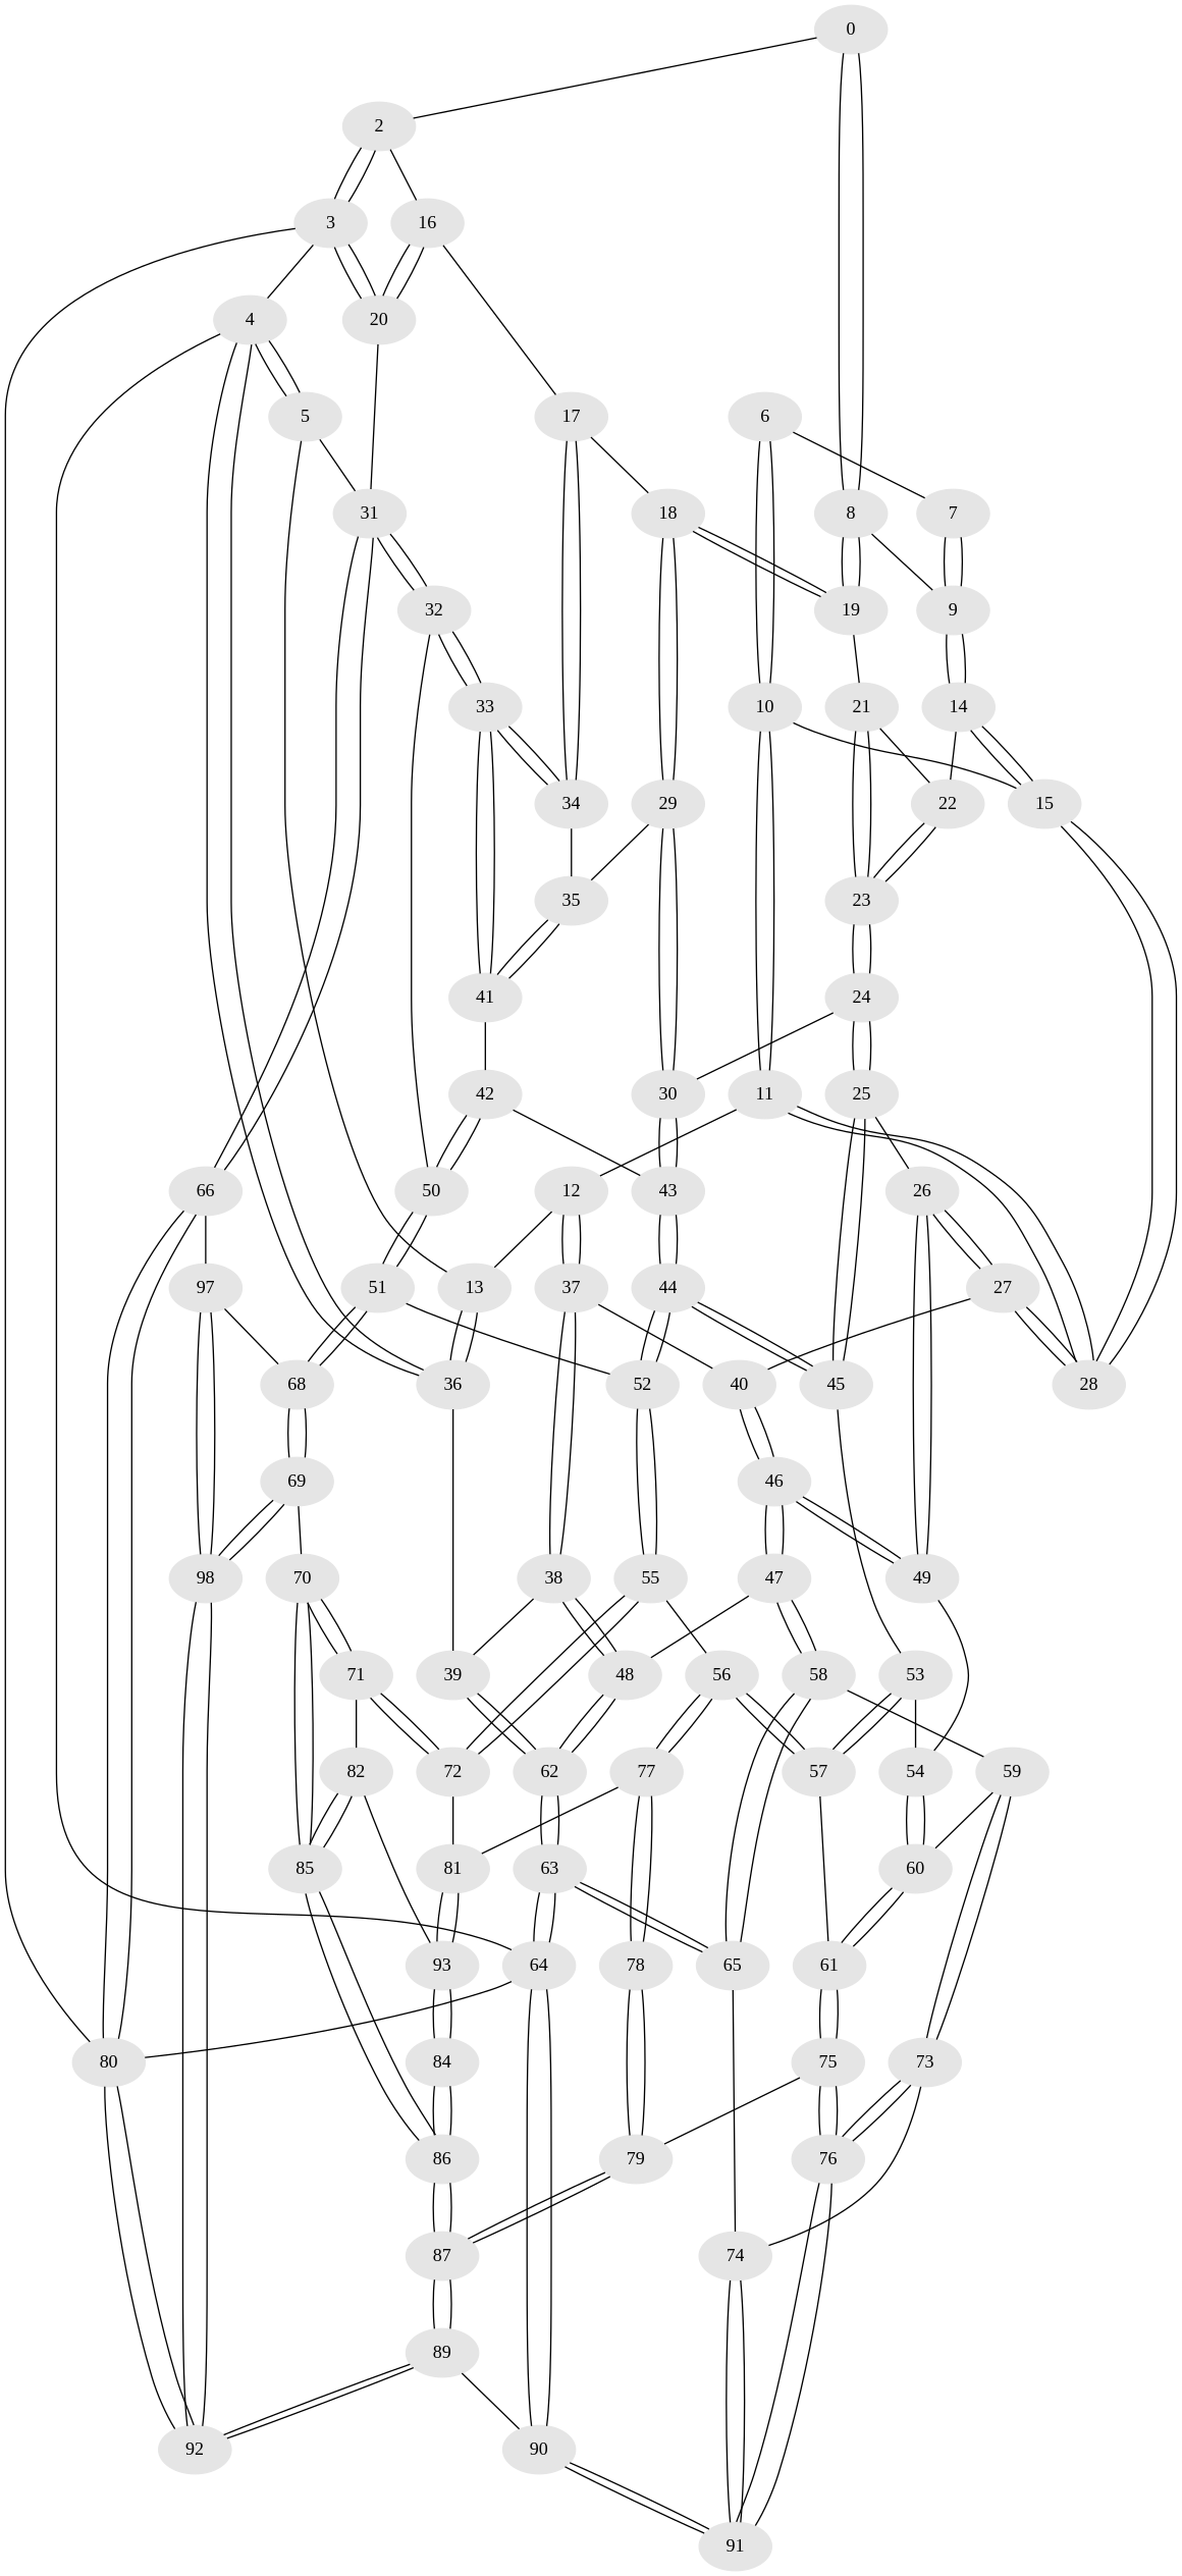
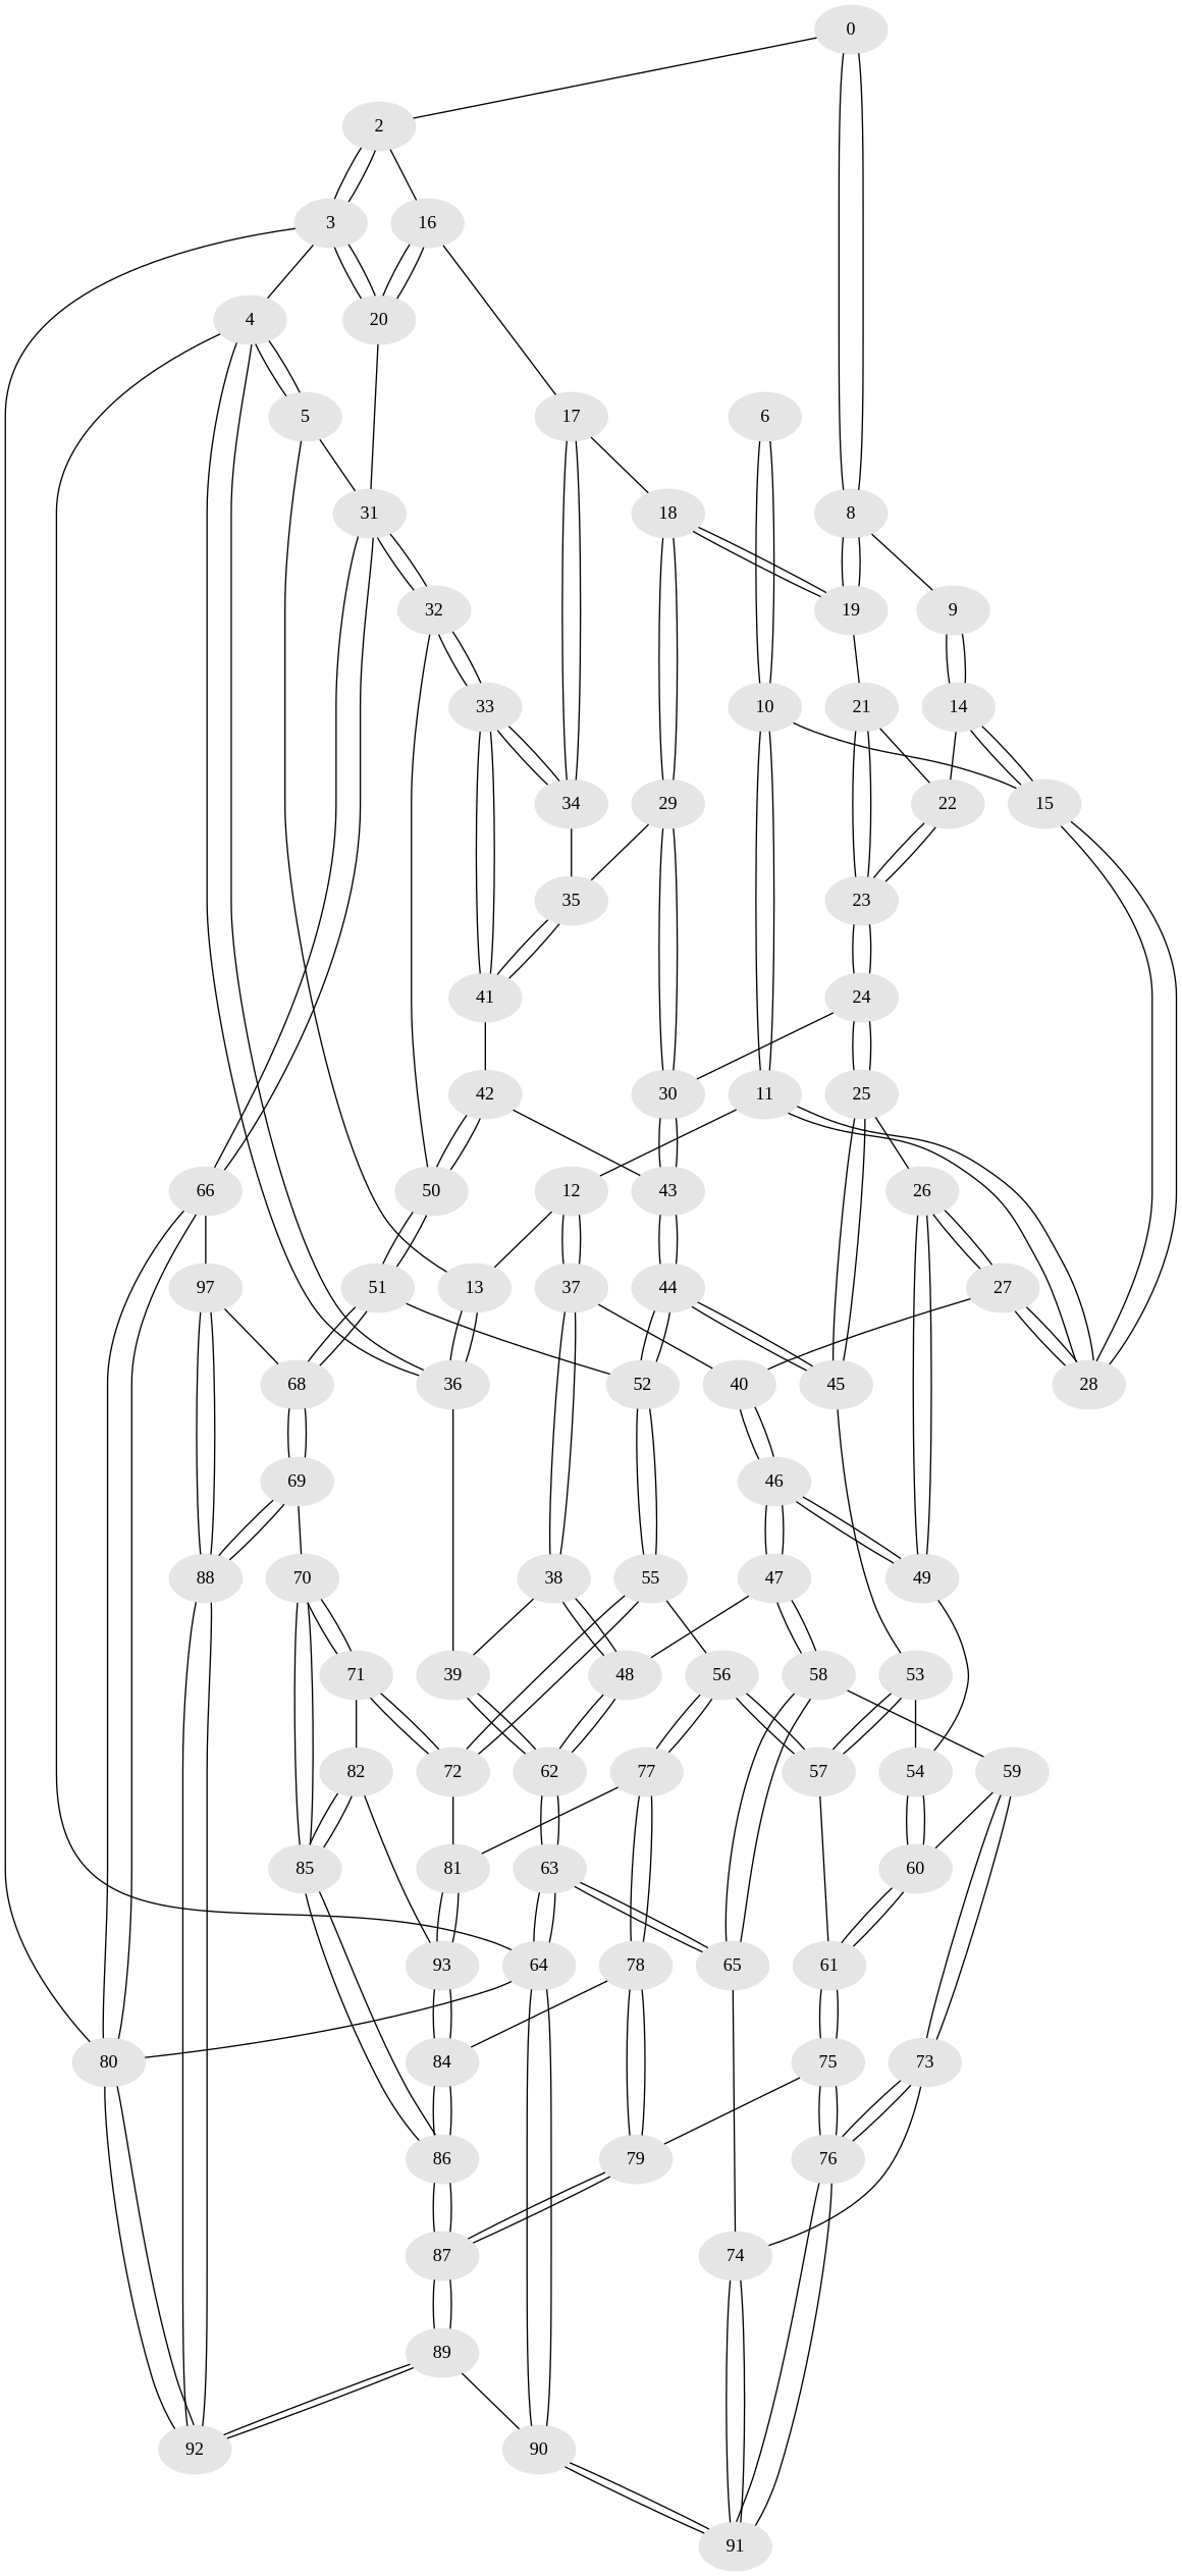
  graph {
    fontname="Liberation Serif"
    node [color=gray90 fontname="Liberation Serif" style=filled]
    edge [fontname="Liberation Serif"]
    n1 [label=0]
    2
    8
    3
    16
    9
    19
    4
    20
    80
    17
    5
    36
    64
    31
    92
    13
    39
    90
    6
-   7
    10
    11
    15
    14
    21
    22
    12
    28
    37
    40
    38
    23
    18
    34
    29
    35
    30
    32
    66
    24
    25
    26
    45
    43
    27
    49
    53
    54
    46
    41
    44
    33
    50
    n55 [label=97]
    51
    42
    62
    48
    63
    47
    52
    55
    57
    58
    59
    65
    60
    68
    69
    56
    72
    61
    77
    81
    78
    75
    73
    74
    76
    79
    91
-   88 [label=98]
+   88
    70
    71
    85
    82
    86
    n89 [label=93]
    87
    84
    89
    n1 -- 2
    n1 -- 8
    n1 -- 8
    2 -- 3
    2 -- 3
    2 -- 16
    8 -- 9
    8 -- 19
    8 -- 19
    3 -- 4
    3 -- 20
    3 -- 20
    3 -- 80
    16 -- 20
    16 -- 20
    16 -- 17
    9 -- 14
    9 -- 14
    19 -- 21
    4 -- 5
    4 -- 5
    4 -- 36
    4 -- 36
    4 -- 64
    20 -- 31
    80 -- 92
    80 -- 92
    17 -- 18
    17 -- 34
    17 -- 34
    5 -- 31
    5 -- 13
    36 -- 39
    64 -- 80
    64 -- 90
    64 -- 90
    31 -- 32
    31 -- 32
    31 -- 66
    31 -- 66
    13 -- 36
    13 -- 36
    39 -- 62
    39 -- 62
    90 -- 91
    90 -- 91
-   6 -- 7
    6 -- 10
    6 -- 10
-   7 -- 9
-   7 -- 9
    10 -- 11
    10 -- 11
    10 -- 15
    11 -- 12
    11 -- 28
    11 -- 28
    15 -- 28
    15 -- 28
    14 -- 15
    14 -- 15
    14 -- 22
    21 -- 22
    21 -- 23
    21 -- 23
    22 -- 23
    22 -- 23
    12 -- 13
    12 -- 37
    12 -- 37
    37 -- 40
    37 -- 38
    37 -- 38
    40 -- 46
    40 -- 46
    38 -- 39
    38 -- 48
    38 -- 48
    23 -- 24
    23 -- 24
    18 -- 19
    18 -- 19
    18 -- 29
    18 -- 29
    34 -- 35
    29 -- 35
    29 -- 30
    29 -- 30
    35 -- 41
    35 -- 41
    30 -- 43
    30 -- 43
    32 -- 33
    32 -- 33
    32 -- 50
    66 -- 80
    66 -- 80
    66 -- n55
    24 -- 30
    24 -- 25
    24 -- 25
    25 -- 26
    25 -- 45
    25 -- 45
    26 -- 27
    26 -- 27
    26 -- 49
    26 -- 49
    45 -- 53
    43 -- 44
    43 -- 44
    27 -- 28
    27 -- 28
    27 -- 40
    49 -- 54
    53 -- 54
    53 -- 57
    53 -- 57
    54 -- 60
    54 -- 60
    46 -- 49
    46 -- 49
    46 -- 47
    46 -- 47
    41 -- 42
    44 -- 45
    44 -- 45
    44 -- 52
    44 -- 52
    33 -- 34
    33 -- 34
    33 -- 41
    33 -- 41
    50 -- 51
    50 -- 51
    n55 -- 68
    n55 -- 88
    n55 -- 88
    51 -- 52
    51 -- 68
    51 -- 68
    42 -- 43
    42 -- 50
    42 -- 50
    62 -- 63
    62 -- 63
    48 -- 62
    48 -- 62
    63 -- 64
    63 -- 64
    63 -- 65
    63 -- 65
    47 -- 48
    47 -- 58
    47 -- 58
    52 -- 55
    52 -- 55
    55 -- 56
    55 -- 72
    55 -- 72
    57 -- 61
    58 -- 59
    58 -- 65
    58 -- 65
    59 -- 60
    59 -- 73
    59 -- 73
    65 -- 74
    60 -- 61
    60 -- 61
    68 -- 69
    68 -- 69
    69 -- 88
    69 -- 88
    69 -- 70
    56 -- 57
    56 -- 57
    56 -- 77
    56 -- 77
    72 -- 81
    61 -- 75
    61 -- 75
    77 -- 81
    77 -- 78
    77 -- 78
    81 -- n89
    81 -- n89
    78 -- 79
    78 -- 79
+   78 -- 84
    75 -- 76
    75 -- 76
    75 -- 79
    73 -- 74
    73 -- 76
    73 -- 76
    74 -- 91
    74 -- 91
    76 -- 91
    76 -- 91
    79 -- 87
    79 -- 87
    88 -- 92
    88 -- 92
    70 -- 71
    70 -- 71
    70 -- 85
    70 -- 85
    71 -- 72
    71 -- 72
    71 -- 82
    85 -- 86
    85 -- 86
    82 -- 85
    82 -- 85
    82 -- n89
    86 -- 87
    86 -- 87
    n89 -- 84
    n89 -- 84
    87 -- 89
    87 -- 89
    84 -- 86
    84 -- 86
    89 -- 92
    89 -- 92
    89 -- 90
  }
